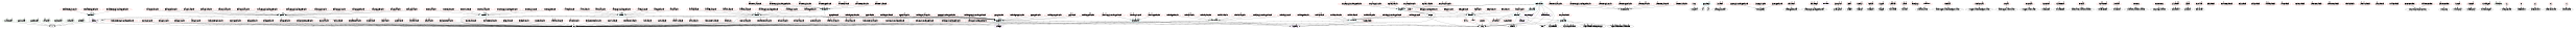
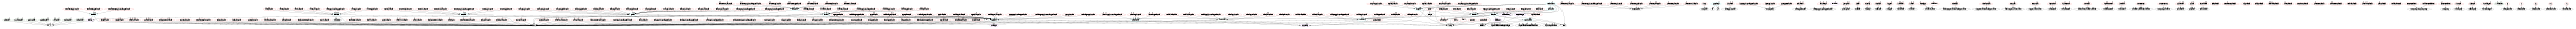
  digraph {
    fontname="DejaVu Serif"
    node [color=red2 fontname="DejaVu Serif" shape=oval]
    edge [fontname="DejaVu Serif"]
    n1 [color=darkgreen label=CSharpCodea]
    a [color="" shape=""]
    n3 [label=ProgramCSharpCode]
    n4 [color=cyan3 label=ProgData]
    n5 [label=FileCSharpCode]
    n6 [color=cyan3 label=FileData]
    n7 [label=ImportCSharpCode]
    Doc [color="" shape=""]
    n9 [label=PermanenceCSharpCode]
    n10 [label=BodyCSharpCode]
    n11 [label=BlockCSharpCode]
    n12 [label=TypeCSharpCode]
    n13 [color=cyan3 label=TypeData]
    n14 [label=UnaryOpCSharpCode]
    n15 [color=cyan3 label=OpData]
    n16 [label=BinaryOpCSharpCode]
    n17 [label=VariableCSharpCode]
    n18 [color=cyan3 label=VarData]
    n19 [label=ValueCSharpCode]
    n20 [color=cyan3 label=ValData]
    n21 [label=FunctionCSharpCode]
    n22 [color=cyan3 label=FuncData]
    n23 [label=StatementCSharpCode]
    DocTerminator [color="" shape=""]
    n25 [label=ScopeCSharpCode]
    n26 [label=MethodTypeCSharpCode]
    n27 [label=ParameterCSharpCode]
    n28 [color=cyan3 label=ParamData]
    n29 [label=MethodCSharpCode]
    n30 [color=darkgreen label=MethodData]
    n31 [label=StateVarCSharpCode]
    n32 [label=ClassCSharpCode]
    n33 [label=ModuleCSharpCode]
    n34 [color=cyan3 label=ModData]
    n35 [label=BlockCommentCSharpCode]
    n36 [label=VSOpr]
    VSrOpData [color="" shape=""]
    n38 [color=cyan3 label=CppCodexya]
    xa [color="" shape=""]
    ya [color="" shape=""]
    n41 [color=darkviolet label=ScopeTag]
    n42 [color=darkgreen label=CppSrcCodea]
    n43 [color=darkgreen label=CppHdrCodea]
    n44 [label=ProgrampCppSrcCodeCppHdrCode]
    n45 [label=FilepCppSrcCodeCppHdrCode]
    n46 [label=ImportpCppSrcCodeCppHdrCode]
    n47 [label=PermanencepCppSrcCodeCppHdrCode]
    n48 [color=cyan3 label=BindData]
    n49 [label=BodypCppSrcCodeCppHdrCode]
    n50 [label=VariablepCppSrcCodeCppHdrCode]
    n51 [label=BlockpCppSrcCodeCppHdrCode]
    n52 [label=TypepCppSrcCodeCppHdrCode]
    n53 [label=UnaryOppCppSrcCodeCppHdrCode]
    n54 [label=BinaryOppCppSrcCodeCppHdrCode]
    n55 [label=ValuepCppSrcCodeCppHdrCode]
    n56 [label=FunctionpCppSrcCodeCppHdrCode]
    n57 [label=SrcStatesa]
    StatesCppSrcCodea [color="" shape=""]
    n59 [label=StatementpCppSrcCodeCppHdrCode]
    n60 [label=ScopepCppSrcCodeCppHdrCode]
    DocScopeTag [color="" shape=""]
    n62 [label=MethodTypepCppSrcCodeCppHdrCode]
    n63 [label=ParameterpCppSrcCodeCppHdrCode]
    n64 [label=MethodpCppSrcCodeCppHdrCode]
    n65 [label=StateVarpCppSrcCodeCppHdrCode]
    n66 [color=cyan3 label=StateVarData]
    n67 [label=ClasspCppSrcCodeCppHdrCode]
    n68 [label=ModulepCppSrcCodeCppHdrCode]
    n69 [label=BlockCommentpCppSrcCodeCppHdrCode]
    n70 [label=HdrStatesa]
    StatesCppHdrCodea [color="" shape=""]
    n72 [label=PairStatespa]
    StatespCppSrcCodeCppHdrCodea [color="" shape=""]
    n74 [label=ProgramCppSrcCode]
    n75 [label=VariableCppSrcCode]
    n76 [label=FileCppSrcCode]
    n77 [label=ImportCppSrcCode]
    n78 [label=PermanenceCppSrcCode]
    n79 [label=BodyCppSrcCode]
    n80 [label=BlockCppSrcCode]
    n81 [label=TypeCppSrcCode]
    n82 [label=UnaryOpCppSrcCode]
    n83 [label=BinaryOpCppSrcCode]
    n84 [label=ValueCppSrcCode]
    n85 [label=FunctionCppSrcCode]
    n86 [label=StatementCppSrcCode]
    n87 [label=ScopeCppSrcCode]
    n88 [label=MethodTypeCppSrcCode]
    n89 [label=ParameterCppSrcCode]
    n90 [label=MethodCppSrcCode]
    n91 [label=StateVarCppSrcCode]
    n92 [label=ClassCppSrcCode]
    n93 [label=ModuleCppSrcCode]
    n94 [label=PermanenceCppHdrCode]
    n95 [label=BlockCommentCppSrcCode]
    n96 [label=FileCppHdrCode]
    n97 [label=ImportCppHdrCode]
    n98 [label=BodyCppHdrCode]
    n99 [label=BlockCppHdrCode]
    n100 [label=TypeCppHdrCode]
    n101 [label=UnaryOpCppHdrCode]
    n102 [label=BinaryOpCppHdrCode]
    n103 [label=VariableCppHdrCode]
    n104 [label=ValueCppHdrCode]
    n105 [label=FunctionCppHdrCode]
    n106 [label=MethodTypeCppHdrCode]
    n107 [label=StatementCppHdrCode]
    n108 [label=ScopeCppHdrCode]
    n109 [label=ParameterCppHdrCode]
    n110 [label=MethodCppHdrCode]
    n111 [label=StateVarCppHdrCode]
    n112 [label=ClassCppHdrCode]
    n113 [label=ModuleCppHdrCode]
    n114 [label=BlockCommentCppHdrCode]
    n115 [color=darkgreen label=JavaCodea]
    n116 [label=ProgramJavaCode]
    n117 [label=FileJavaCode]
    n118 [label=ImportJavaCode]
    n119 [label=PermanenceJavaCode]
    n120 [label=BodyJavaCode]
    n121 [label=BlockJavaCode]
    n122 [label=TypeJavaCode]
    n123 [label=UnaryOpJavaCode]
    n124 [label=BinaryOpJavaCode]
    n125 [label=VariableJavaCode]
    n126 [label=ValueJavaCode]
    n127 [label=FunctionJavaCode]
    n128 [label=StatementJavaCode]
    n129 [label=ScopeJavaCode]
    n130 [label=MethodTypeJavaCode]
    n131 [label=MethodJavaCode]
    n132 [label=ParameterJavaCode]
    n133 [label=StateVarJavaCode]
    n134 [label=ClassJavaCode]
    n135 [label=ModuleJavaCode]
    n136 [label=BlockCommentJavaCode]
    n137 [color=darkgreen label=PythonCodea]
    n138 [label=ProgramPythonCode]
    n139 [label=FilePythonCode]
    n140 [label=ImportPythonCode]
    n141 [label=PermanencePythonCode]
    n142 [label=BodyPythonCode]
    n143 [label=BlockPythonCode]
    n144 [label=TypePythonCode]
    n145 [label=UnaryOpPythonCode]
    n146 [label=ValuePythonCode]
    n147 [label=BinaryOpPythonCode]
    n148 [label=VariablePythonCode]
    n149 [label=FunctionPythonCode]
    n150 [label=StatementPythonCode]
    n151 [label=ScopePythonCode]
    n152 [label=MethodTypePythonCode]
    n153 [label=ParameterPythonCode]
    n154 [label=MethodPythonCode]
    n155 [label=StateVarPythonCode]
    n156 [label=ClassPythonCode]
    n157 [label=ModulePythonCode]
    n158 [label=BlockCommentPythonCode]
    n159 [color=darkgreen label=SwiftCodea]
    n160 [label=ProgramSwiftCode]
    n161 [label=FileSwiftCode]
    n162 [label=TypeSwiftCode]
    n163 [label=ImportSwiftCode]
    n164 [label=BodySwiftCode]
    n165 [label=PermanenceSwiftCode]
    n166 [label=BlockSwiftCode]
    n167 [label=UnaryOpSwiftCode]
    n168 [label=BinaryOpSwiftCode]
    n169 [label=VariableSwiftCode]
    n170 [label=ValueSwiftCode]
    n171 [label=FunctionSwiftCode]
    n172 [label=StatementSwiftCode]
    n173 [label=ScopeSwiftCode]
    n174 [label=MethodTypeSwiftCode]
    n175 [label=ParameterSwiftCode]
    n176 [label=MethodSwiftCode]
    n177 [label=StateVarSwiftCode]
    n178 [label=ClassSwiftCode]
    n179 [label=ModuleSwiftCode]
    n180 [label=BlockCommentSwiftCode]
    n181 [color=darkviolet label=Binding]
    FilePath [color="" shape=""]
    String [color="" shape=""]
    Int [color="" shape=""]
    n185 [color=darkviolet label=CodeType]
+   MaybeInt [color="" shape=""]
    n187 [color=darkviolet label=Terminator]
    n188 [color=darkviolet label=QualifiedName]
    n189 [color=darkviolet label=FileType]
    n190 [label=Library]
    n191 [label=Label]
    n192 [label=GSPrograma]
    GSaPrograma [color="" shape=""]
    n194 [label=SFilea]
    FSaFilea [color="" shape=""]
    n196 [label=MSBodya]
    MSaBodya [color="" shape=""]
    n198 [label=MSBlocka]
    MSaBlocka [color="" shape=""]
    n200 [label=VSTypea]
    VSaTypea [color="" shape=""]
    n202 [label=SVariablea]
    VSaVariablea [color="" shape=""]
    n204 [label=SValuea]
    VSaValuea [color="" shape=""]
    n206 [label=NamedArgsr]
    SVariablerSValuer [color="" shape=""]
    n208 [label=MixedCallr]
    LabelVSTyperSValuerNamedArgsrSValuer [color="" shape=""]
    n210 [label=MixedCtorCallr]
    VSTyperSValuerNamedArgsrSValuer [color="" shape=""]
    n212 [label=PosCallr]
    LabelVSTyperSValuerSValuer [color="" shape=""]
    n214 [label=PosCtorCallr]
    VSTyperSValuerSValuer [color="" shape=""]
    n216 [label=VSFunctiona]
    VSaFunctiona [color="" shape=""]
    n218 [label=MSStatementa]
    MSaStatementa [color="" shape=""]
    n220 [label=InOutCallr]
    LabelSValuerSVariablerSVariabler [color="" shape=""]
    n222 [label=Comment]
    n223 [label=MSParametera]
    MSaParametera [color="" shape=""]
    n225 [label=SMethoda]
    MSaMethoda [color="" shape=""]
    n227 [label=Initializersr]
    n228 [label=InOutFuncr]
    SVariablerSVariablerSVariabler [color="" shape=""]
    n230 [label=DocInOutFuncr]
    StringStringSVariabler [color="" shape=""]
    n232 [label=CSStateVara]
    CSaStateVara [color="" shape=""]
    n234 [label=SClassa]
    CSaClassa [color="" shape=""]
    n236 [label=FSModulea]
    FSaModulea [color="" shape=""]
    n238 [color=darkviolet label=ExceptionType]
    n239 [color=darkgreen label=CodeInfoa]
    n240 [label=ProgramCodeInfo]
    n241 [color=cyan3 label=GOOLState]
    n242 [label=FileCodeInfo]
    n243 [label=PermanenceCodeInfo]
    n244 [label=BodyCodeInfo]
    n245 [label=BlockCodeInfo]
    n246 [label=TypeCodeInfo]
    n247 [label=VariableCodeInfo]
    n248 [label=ValueCodeInfo]
    n249 [label=FunctionCodeInfo]
    n250 [label=StatementCodeInfo]
    n251 [label=ScopeCodeInfo]
    n252 [label=ParameterCodeInfo]
    n253 [label=MethodCodeInfo]
    n254 [label=StateVarCodeInfo]
    n255 [label=ClassCodeInfo]
    n256 [label=ModuleCodeInfo]
    n257 [label=ClassName]
    n258 [label=FuncDocRenderer]
    StringStringStringStringString [color="" shape=""]
    n260 [label=ClassDocRenderer]
    StringString [color="" shape=""]
    n262 [label=ModuleDocRenderer]
    n263 [label=VSUnOpa]
    VSaUnaryOpa [color="" shape=""]
    n265 [label=VSBinOpa]
    VSaBinaryOpa [color="" shape=""]
    n267 [label=MSMthdTypea]
    MSaMethodTypea [color="" shape=""]
    n269 [label=ParentSpec]
    n270 [color=cyan3 label=FileState]
    n271 [color=cyan3 label=ClassState]
-   MaybeFilePath [color="" shape=""]
    MapStringClassName [color="" shape=""]
    MapQualifiedNameExceptionType [color="" shape=""]
    MapQualifiedNameQualifiedName [color="" shape=""]
    Bool [color="" shape=""]
    n277 [color=cyan3 label=MethodState]
    n278 [label=Index]
    n279 [color=darkgreen label=ValueState]
    Integer [color="" shape=""]
    n281 [label=GS]
    StateGOOLState [color="" shape=""]
    n283 [label=FS]
    StateFileState [color="" shape=""]
    n285 [label=CS]
    StateClassState [color="" shape=""]
    n287 [label=MS]
    StateMethodState [color="" shape=""]
    n289 [label=VS]
    StateValueState [color="" shape=""]
    subgraph sub_1 {
      subgraph sub_2 {
        n1
        a
      }
      subgraph sub_3 {
        n3
        n4
      }
      subgraph sub_4 {
        n5
        n6
      }
      subgraph sub_5 {
        n7
        Doc
      }
      subgraph sub_6 {
        Doc
        n9
      }
      subgraph sub_7 {
        Doc
        n10
      }
      subgraph sub_8 {
        Doc
        n11
      }
      subgraph sub_9 {
        n12
        n13
      }
      subgraph sub_10 {
        n14
        n15
      }
      subgraph sub_11 {
        n15
        n16
      }
      subgraph sub_12 {
        n17
        n18
      }
      subgraph sub_13 {
        n19
        n20
      }
      subgraph sub_14 {
        n21
        n22
      }
      subgraph sub_15 {
        n23
        DocTerminator
      }
      subgraph sub_16 {
        Doc
        n25
      }
      subgraph sub_17 {
        n13
        n26
      }
      subgraph sub_18 {
        n27
        n28
      }
      subgraph sub_19 {
        n29
        n30
      }
      subgraph sub_20 {
        Doc
        n31
      }
      subgraph sub_21 {
        Doc
        n32
      }
      subgraph sub_22 {
        n33
        n34
      }
      subgraph sub_23 {
        Doc
        n35
      }
    }
    subgraph sub_24 {
      subgraph sub_25 {
        n36
        VSrOpData
      }
    }
    subgraph sub_26 {
    }
    subgraph sub_27 {
    }
    subgraph sub_28 {
      subgraph sub_29 {
        n38
        xa
        ya
      }
      subgraph sub_30 {
        Doc
        n30
        n41
      }
      subgraph sub_31 {
        a
        n42
      }
      subgraph sub_32 {
        a
        n43
      }
      subgraph sub_33 {
        n4
        n44
      }
      subgraph sub_34 {
        n6
        n45
      }
      subgraph sub_35 {
        Doc
        n46
      }
      subgraph sub_36 {
        n47
        n48
      }
      subgraph sub_37 {
        Doc
        n49
      }
      subgraph sub_38 {
        n18
        n50
      }
      subgraph sub_39 {
        Doc
        n51
      }
      subgraph sub_40 {
        n13
        n52
      }
      subgraph sub_41 {
        n15
        n53
      }
      subgraph sub_42 {
        n15
        n54
      }
      subgraph sub_43 {
        n20
        n55
      }
      subgraph sub_44 {
        n22
        n56
      }
      subgraph sub_45 {
        n57
        StatesCppSrcCodea
      }
      subgraph sub_46 {
        DocTerminator
        n59
      }
      subgraph sub_47 {
        n60
        DocScopeTag
      }
      subgraph sub_48 {
        n13
        n62
      }
      subgraph sub_49 {
        n28
        n63
      }
      subgraph sub_50 {
        n30
        n64
      }
      subgraph sub_51 {
        n65
        n66
      }
      subgraph sub_52 {
        Doc
        n67
      }
      subgraph sub_53 {
        n34
        n68
      }
      subgraph sub_54 {
        Doc
        n69
      }
      subgraph sub_55 {
        n70
        StatesCppHdrCodea
      }
      subgraph sub_56 {
        n72
        StatespCppSrcCodeCppHdrCodea
      }
      subgraph sub_57 {
        n4
        n74
      }
      subgraph sub_58 {
        n18
        n75
      }
      subgraph sub_59 {
        n6
        n76
      }
      subgraph sub_60 {
        Doc
        n77
      }
      subgraph sub_61 {
        n48
        n78
      }
      subgraph sub_62 {
        Doc
        n79
      }
      subgraph sub_63 {
        Doc
        n80
      }
      subgraph sub_64 {
        n13
        n81
      }
      subgraph sub_65 {
        n15
        n82
      }
      subgraph sub_66 {
        n15
        n83
      }
      subgraph sub_67 {
        n20
        n84
      }
      subgraph sub_68 {
        n22
        n85
      }
      subgraph sub_69 {
        DocTerminator
        n86
      }
      subgraph sub_70 {
        DocScopeTag
        n87
      }
      subgraph sub_71 {
        n13
        n88
      }
      subgraph sub_72 {
        n28
        n89
      }
      subgraph sub_73 {
        n30
        n90
      }
      subgraph sub_74 {
        n66
        n91
      }
      subgraph sub_75 {
        Doc
        n92
      }
      subgraph sub_76 {
        n34
        n93
      }
      subgraph sub_77 {
        n48
        n94
      }
      subgraph sub_78 {
        Doc
        n95
      }
      subgraph sub_79 {
        n6
        n96
      }
      subgraph sub_80 {
        Doc
        n97
      }
      subgraph sub_81 {
        Doc
        n98
      }
      subgraph sub_82 {
        Doc
        n99
      }
      subgraph sub_83 {
        n13
        n100
      }
      subgraph sub_84 {
        n15
        n101
      }
      subgraph sub_85 {
        n15
        n102
      }
      subgraph sub_86 {
        n18
        n103
      }
      subgraph sub_87 {
        n20
        n104
      }
      subgraph sub_88 {
        n22
        n105
      }
      subgraph sub_89 {
        n13
        n106
      }
      subgraph sub_90 {
        DocTerminator
        n107
      }
      subgraph sub_91 {
        DocScopeTag
        n108
      }
      subgraph sub_92 {
        n28
        n109
      }
      subgraph sub_93 {
        n30
        n110
      }
      subgraph sub_94 {
        n66
        n111
      }
      subgraph sub_95 {
        Doc
        n112
      }
      subgraph sub_96 {
        n34
        n113
      }
      subgraph sub_97 {
        Doc
        n114
      }
    }
    subgraph sub_98 {
      subgraph sub_99 {
        a
        n115
      }
      subgraph sub_100 {
        n4
        n116
      }
      subgraph sub_101 {
        n6
        n117
      }
      subgraph sub_102 {
        Doc
        n118
      }
      subgraph sub_103 {
        Doc
        n119
      }
      subgraph sub_104 {
        Doc
        n120
      }
      subgraph sub_105 {
        Doc
        n121
      }
      subgraph sub_106 {
        n13
        n122
      }
      subgraph sub_107 {
        n15
        n123
      }
      subgraph sub_108 {
        n15
        n124
      }
      subgraph sub_109 {
        n18
        n125
      }
      subgraph sub_110 {
        n20
        n126
      }
      subgraph sub_111 {
        n22
        n127
      }
      subgraph sub_112 {
        DocTerminator
        n128
      }
      subgraph sub_113 {
        Doc
        n129
      }
      subgraph sub_114 {
        n13
        n130
      }
      subgraph sub_115 {
        n30
        n131
      }
      subgraph sub_116 {
        n28
        n132
      }
      subgraph sub_117 {
        Doc
        n133
      }
      subgraph sub_118 {
        Doc
        n134
      }
      subgraph sub_119 {
        n34
        n135
      }
      subgraph sub_120 {
        Doc
        n136
      }
    }
    subgraph sub_121 {
    }
    subgraph sub_122 {
    }
    subgraph sub_123 {
      subgraph sub_124 {
        a
        n137
      }
      subgraph sub_125 {
        n4
        n138
      }
      subgraph sub_126 {
        n6
        n139
      }
      subgraph sub_127 {
        Doc
        n140
      }
      subgraph sub_128 {
        Doc
        n141
      }
      subgraph sub_129 {
        Doc
        n142
      }
      subgraph sub_130 {
        Doc
        n143
      }
      subgraph sub_131 {
        n13
        n144
      }
      subgraph sub_132 {
        n15
        n145
      }
      subgraph sub_133 {
        n20
        n146
      }
      subgraph sub_134 {
        n15
        n147
      }
      subgraph sub_135 {
        n18
        n148
      }
      subgraph sub_136 {
        n22
        n149
      }
      subgraph sub_137 {
        DocTerminator
        n150
      }
      subgraph sub_138 {
        Doc
        n151
      }
      subgraph sub_139 {
        n13
        n152
      }
      subgraph sub_140 {
        n28
        n153
      }
      subgraph sub_141 {
        n30
        n154
      }
      subgraph sub_142 {
        Doc
        n155
      }
      subgraph sub_143 {
        Doc
        n156
      }
      subgraph sub_144 {
        n34
        n157
      }
      subgraph sub_145 {
        Doc
        n158
      }
    }
    subgraph sub_146 {
      subgraph sub_147 {
        a
        n159
      }
      subgraph sub_148 {
        n4
        n160
      }
      subgraph sub_149 {
        n6
        n161
      }
      subgraph sub_150 {
        n13
        n162
      }
      subgraph sub_151 {
        Doc
        n163
      }
      subgraph sub_152 {
        Doc
        n164
      }
      subgraph sub_153 {
        Doc
        n165
      }
      subgraph sub_154 {
        Doc
        n166
      }
      subgraph sub_155 {
        n15
        n167
      }
      subgraph sub_156 {
        n15
        n168
      }
      subgraph sub_157 {
        n18
        n169
      }
      subgraph sub_158 {
        n20
        n170
      }
      subgraph sub_159 {
        n22
        n171
      }
      subgraph sub_160 {
        DocTerminator
        n172
      }
      subgraph sub_161 {
        Doc
        n173
      }
      subgraph sub_162 {
        n13
        n174
      }
      subgraph sub_163 {
        n28
        n175
      }
      subgraph sub_164 {
        n30
        n176
      }
      subgraph sub_165 {
        Doc
        n177
      }
      subgraph sub_166 {
        Doc
        n178
      }
      subgraph sub_167 {
        n34
        n179
      }
      subgraph sub_168 {
        Doc
        n180
      }
    }
    subgraph sub_169 {
      subgraph sub_170 {
        Doc
        n30
      }
      subgraph sub_171 {
        Doc
        n48
        n181
      }
      subgraph sub_172 {
        n6
        n34
        FilePath
      }
      subgraph sub_173 {
        Doc
        n13
        n22
      }
      subgraph sub_174 {
        Doc
        n34
        String
      }
      subgraph sub_175 {
        Doc
        n15
        Int
      }
      subgraph sub_176 {
        Doc
        n18
        n28
      }
      subgraph sub_177 {
        n4
        n6
        String
      }
      subgraph sub_178 {
        Doc
        n41
        n66
      }
      subgraph sub_179 {
        Doc
        n13
        String
        n185
      }
      subgraph sub_180 {
        Doc
        n13
        n20
+       MaybeInt
      }
      subgraph sub_181 {
        Doc
        n13
        n18
        n181
        String
      }
      subgraph sub_182 {
        n187
      }
      subgraph sub_183 {
        n41
      }
      subgraph sub_184 {
        String
        n188
      }
      subgraph sub_185 {
        n189
      }
      subgraph sub_186 {
        a
        n181
      }
    }
    subgraph sub_187 {
      subgraph sub_188 {
        String
        n190
      }
      subgraph sub_189 {
        String
        n191
      }
      subgraph sub_190 {
        n192
        GSaPrograma
      }
      subgraph sub_191 {
        n194
        FSaFilea
      }
      subgraph sub_192 {
        n196
        MSaBodya
      }
      subgraph sub_193 {
        n198
        MSaBlocka
      }
      subgraph sub_194 {
        n200
        VSaTypea
      }
      subgraph sub_195 {
        n202
        VSaVariablea
      }
      subgraph sub_196 {
        n204
        VSaValuea
      }
      subgraph sub_197 {
        n206
        SVariablerSValuer
      }
      subgraph sub_198 {
        n208
        LabelVSTyperSValuerNamedArgsrSValuer
      }
      subgraph sub_199 {
        n210
        VSTyperSValuerNamedArgsrSValuer
      }
      subgraph sub_200 {
        n212
        LabelVSTyperSValuerSValuer
      }
      subgraph sub_201 {
        n214
        VSTyperSValuerSValuer
      }
      subgraph sub_202 {
        n216
        VSaFunctiona
      }
      subgraph sub_203 {
        n218
        MSaStatementa
      }
      subgraph sub_204 {
        n220
        LabelSValuerSVariablerSVariabler
      }
      subgraph sub_205 {
        String
        n222
      }
      subgraph sub_206 {
        n223
        MSaParametera
      }
      subgraph sub_207 {
        n225
        MSaMethoda
      }
      subgraph sub_208 {
        SVariablerSValuer
        n227
      }
      subgraph sub_209 {
        n228
        SVariablerSVariablerSVariabler
      }
      subgraph sub_210 {
        n230
        StringStringSVariabler
      }
      subgraph sub_211 {
        n232
        CSaStateVara
      }
      subgraph sub_212 {
        n234
        CSaClassa
      }
      subgraph sub_213 {
        n236
        FSaModulea
      }
    }
    subgraph sub_214 {
    }
    subgraph sub_215 {
      subgraph sub_216 {
        String
        n238
      }
    }
    subgraph sub_217 {
      subgraph sub_218 {
        a
        n239
      }
      subgraph sub_219 {
        n240
        n241
      }
      subgraph sub_220 {
        n242
      }
      subgraph sub_221 {
        n243
      }
      subgraph sub_222 {
        n244
      }
      subgraph sub_223 {
        n245
      }
      subgraph sub_224 {
        String
        n246
      }
      subgraph sub_225 {
        n247
      }
      subgraph sub_226 {
        n248
      }
      subgraph sub_227 {
        n249
      }
      subgraph sub_228 {
        n250
      }
      subgraph sub_229 {
        n41
        n251
      }
      subgraph sub_230 {
        n252
      }
      subgraph sub_231 {
        n253
      }
      subgraph sub_232 {
        n254
      }
      subgraph sub_233 {
        n255
      }
      subgraph sub_234 {
        n256
      }
    }
    subgraph sub_235 {
      subgraph sub_236 {
        n185
      }
      subgraph sub_237 {
        String
        n257
      }
    }
    subgraph sub_238 {
    }
    subgraph sub_239 {
      subgraph sub_240 {
        n258
        StringStringStringStringString
      }
      subgraph sub_241 {
        n260
        StringString
      }
      subgraph sub_242 {
        StringStringStringStringString
        n262
      }
    }
    subgraph sub_243 {
      subgraph sub_244 {
        n263
        VSaUnaryOpa
      }
      subgraph sub_245 {
        n265
        VSaBinaryOpa
      }
      subgraph sub_246 {
        n267
        MSaMethodTypea
      }
      subgraph sub_247 {
        Doc
        n269
      }
    }
    subgraph sub_248 {
      subgraph sub_249 {
        n257
        n270
        n271
      }
      subgraph sub_250 {
        FilePath
        n241
-       MaybeFilePath
        MapStringClassName
        MapQualifiedNameExceptionType
        MapQualifiedNameQualifiedName
        Bool
      }
      subgraph sub_251 {
        Doc
        String
        n189
        n241
        n257
        n270
        Bool
      }
      subgraph sub_252 {
        n41
        String
        n188
        n238
        n271
        Bool
        n277
        n278
      }
      subgraph sub_253 {
        n279
      }
      subgraph sub_254 {
        n278
        Integer
      }
      subgraph sub_255 {
        n281
        StateGOOLState
      }
      subgraph sub_256 {
        n283
        StateFileState
      }
      subgraph sub_257 {
        n285
        StateClassState
      }
      subgraph sub_258 {
        n287
        StateMethodState
      }
      subgraph sub_259 {
        n289
        StateValueState
      }
    }
    subgraph sub_260 {
    }
    n1 -> a
    n3 -> n4
    n4 -> n6
    n4 -> String
    n5 -> n6
    n6 -> n34
    n6 -> FilePath
    n7 -> Doc
    n9 -> Doc
    n10 -> Doc
    n11 -> Doc
    n12 -> n13
    n13 -> Doc
    n13 -> String
    n13 -> n185
    n14 -> n15
    n15 -> n164
    n15 -> Int
    n16 -> n15
    n17 -> n18
    n18 -> Doc
    n18 -> n13
    n18 -> n181
    n18 -> String
    n19 -> n20
    n20 -> Doc
    n20 -> n13
+   n20 -> MaybeInt
    n21 -> n22
    n22 -> Doc
    n22 -> n13
    n23 -> DocTerminator
    n25 -> Doc
    n26 -> n13
    n27 -> n28
    n28 -> Doc
    n28 -> n18
    n29 -> n30
    n30 -> Doc
    n30 -> Doc
    n30 -> n41
    n31 -> Doc
    n32 -> Doc
    n33 -> n34
    n34 -> Doc
    n34 -> String
    n35 -> Doc
    n36 -> VSrOpData
    n38 -> xa
    n38 -> ya
    n42 -> a
    n43 -> a
    n44 -> n4
    n45 -> n6
    n46 -> Doc
    n47 -> n48
    n48 -> Doc
    n48 -> n181
    n49 -> Doc
    n50 -> n18
    n51 -> Doc
    n52 -> n13
    n53 -> n15
    n54 -> n15
    n55 -> n20
    n56 -> n22
    n57 -> StatesCppSrcCodea
    n59 -> DocTerminator
    n60 -> DocScopeTag
    n62 -> n13
    n63 -> n28
    n64 -> n30
    n65 -> n66
    n66 -> Doc
    n66 -> n41
    n67 -> Doc
    n68 -> n34
    n69 -> Doc
    n70 -> StatesCppHdrCodea
    n72 -> StatespCppSrcCodeCppHdrCodea
    n74 -> n4
    n75 -> n18
    n76 -> n6
    n77 -> Doc
    n78 -> n48
    n79 -> Doc
    n80 -> Doc
    n81 -> n13
    n82 -> n15
    n83 -> n15
    n84 -> n20
    n85 -> n22
    n86 -> DocTerminator
    n87 -> DocScopeTag
    n88 -> n13
    n89 -> n28
    n90 -> n30
    n91 -> n66
    n92 -> Doc
    n93 -> n34
    n94 -> n48
    n95 -> Doc
    n96 -> n6
    n97 -> Doc
    n98 -> Doc
    n99 -> Doc
    n100 -> n13
    n101 -> n15
    n102 -> n15
    n103 -> n18
    n104 -> n20
    n105 -> n22
    n106 -> n13
    n107 -> DocTerminator
    n108 -> DocScopeTag
    n109 -> n28
    n110 -> n30
    n111 -> n66
    n112 -> Doc
    n113 -> n34
    n114 -> Doc
    n115 -> a
    n116 -> n4
    n117 -> n6
    n118 -> Doc
    n119 -> Doc
    n120 -> Doc
    n121 -> Doc
    n122 -> n13
    n123 -> n15
    n124 -> n15
    n125 -> n18
    n126 -> n20
    n127 -> n22
    n128 -> DocTerminator
    n129 -> Doc
    n130 -> n13
    n131 -> n30
    n132 -> n28
    n133 -> Doc
    n134 -> Doc
    n135 -> n34
    n136 -> Doc
    n137 -> a
    n138 -> n4
    n139 -> n6
    n140 -> Doc
    n141 -> Doc
    n142 -> Doc
    n143 -> Doc
    n144 -> n13
    n145 -> n15
    n146 -> n20
    n147 -> n15
    n148 -> n18
    n149 -> n22
    n150 -> DocTerminator
    n151 -> Doc
    n152 -> n13
    n153 -> n28
    n154 -> n30
    n155 -> Doc
    n156 -> Doc
    n157 -> n34
    n158 -> Doc
    n159 -> a
    n160 -> n4
    n161 -> n6
    n162 -> n13
    n163 -> Doc
    n164 -> Doc
    n165 -> Doc
    n166 -> Doc
    n167 -> n15
    n168 -> n15
    n169 -> n18
    n170 -> n20
    n171 -> n22
    n172 -> DocTerminator
    n173 -> Doc
    n174 -> n13
    n175 -> n28
    n176 -> n30
    n177 -> Doc
    n178 -> Doc
    n179 -> n34
    n180 -> Doc
    n181 -> a
    n181 -> n181
    n188 -> String
    n188 -> n188
    n190 -> String
    n191 -> String
    n192 -> GSaPrograma
    n194 -> FSaFilea
    n196 -> MSaBodya
    n198 -> MSaBlocka
    n200 -> VSaTypea
    n202 -> VSaVariablea
    n204 -> VSaValuea
    n206 -> SVariablerSValuer
    n208 -> LabelVSTyperSValuerNamedArgsrSValuer
    n210 -> VSTyperSValuerNamedArgsrSValuer
    n212 -> LabelVSTyperSValuerSValuer
    n214 -> VSTyperSValuerSValuer
    n216 -> VSaFunctiona
    n218 -> MSaStatementa
    n220 -> LabelSValuerSVariablerSVariabler
    n222 -> String
    n223 -> MSaParametera
    n225 -> MSaMethoda
    n227 -> SVariablerSValuer
    n228 -> SVariablerSVariablerSVariabler
    n230 -> StringStringSVariabler
    n232 -> CSaStateVara
    n234 -> CSaClassa
    n236 -> FSaModulea
    n238 -> String
    n239 -> a
    n240 -> n241
    n241 -> FilePath
-   n241 -> MaybeFilePath
    n241 -> MapStringClassName
    n241 -> MapQualifiedNameExceptionType
    n241 -> MapQualifiedNameQualifiedName
    n241 -> Bool
    n246 -> String
    n251 -> n41
    n257 -> String
    n258 -> StringStringStringStringString
    n260 -> StringString
    n262 -> StringStringStringStringString
    n263 -> VSaUnaryOpa
    n265 -> VSaBinaryOpa
    n267 -> MSaMethodTypea
    n269 -> Doc
    n270 -> Doc
    n270 -> String
    n270 -> n189
    n270 -> n241
    n270 -> n257
    n270 -> Bool
    n271 -> n257
    n271 -> n270
    n277 -> n41
    n277 -> String
    n277 -> n188
    n277 -> n238
    n277 -> n271
    n277 -> Bool
    n277 -> n278
    n278 -> Integer
    n281 -> StateGOOLState
    n283 -> StateFileState
    n285 -> StateClassState
    n287 -> StateMethodState
    n289 -> StateValueState
  }
